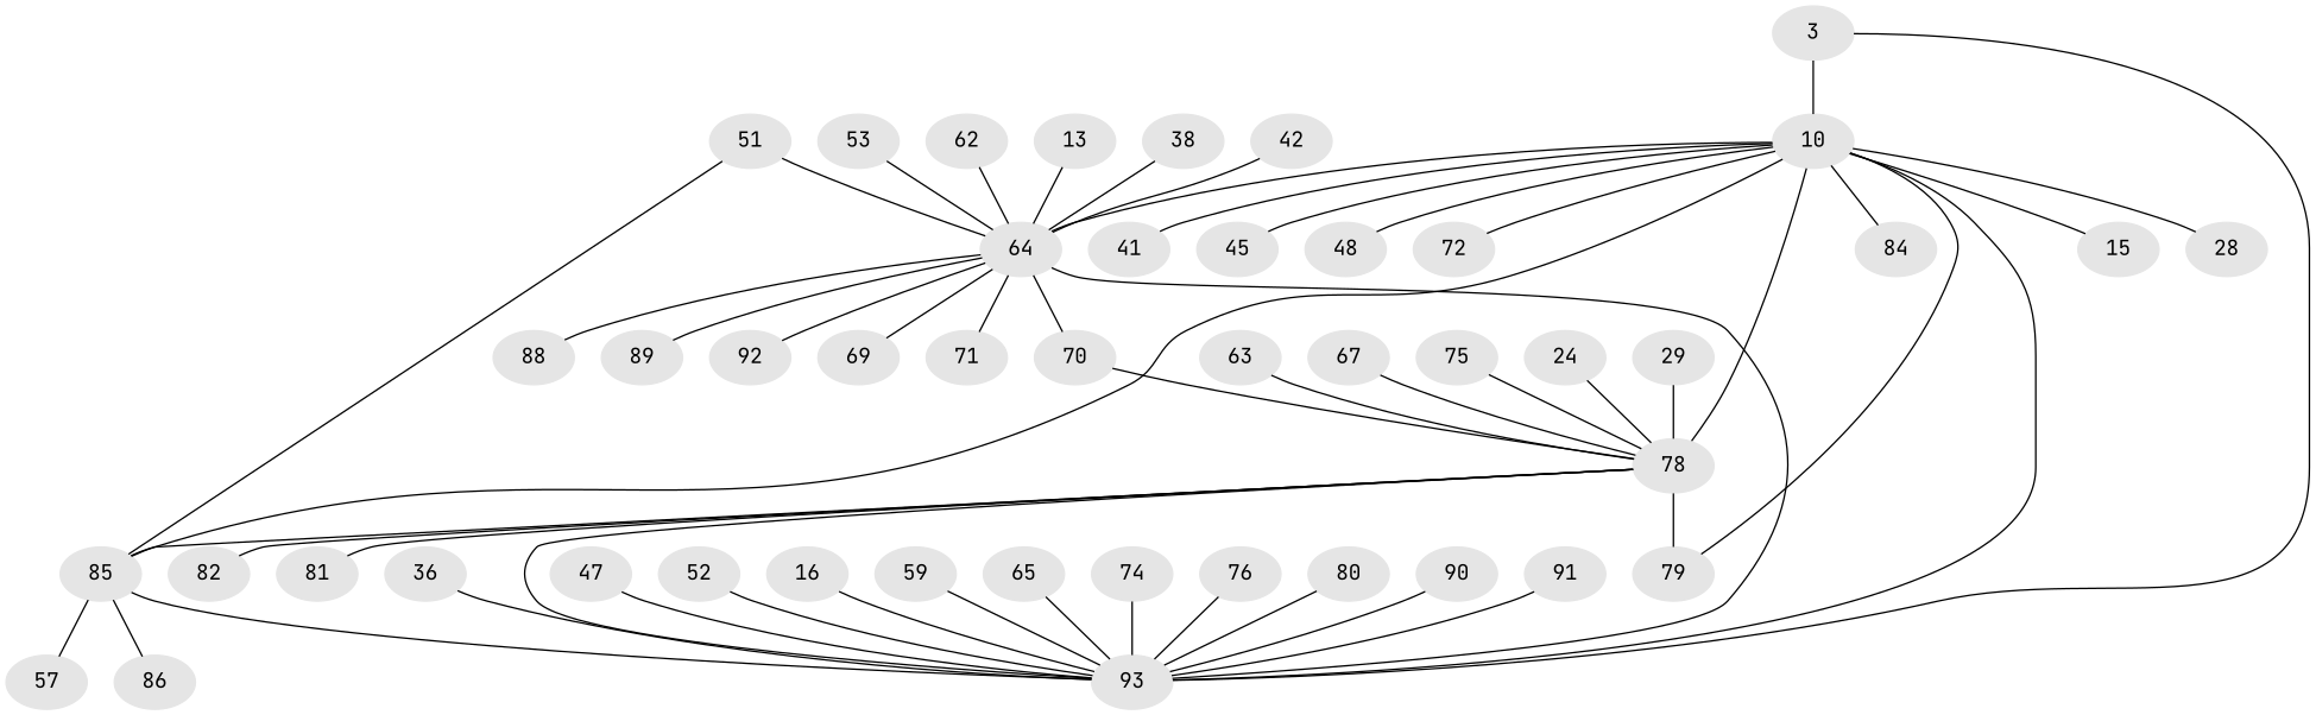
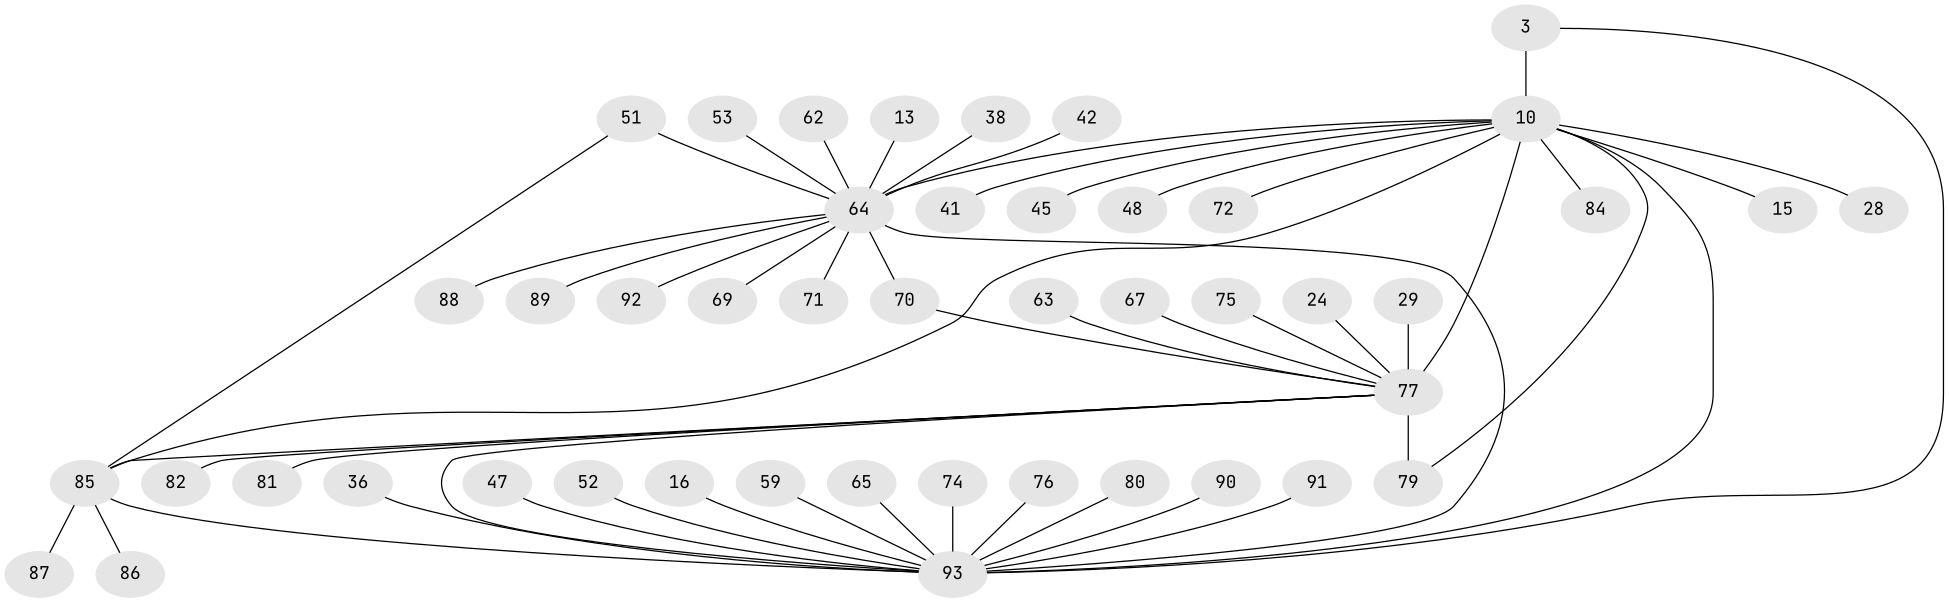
  graph {
    fontname="JetBrains Mono"
    node [color=gray90 fontname="JetBrains Mono" style=filled]
    edge [fontname="JetBrains Mono"]
    10 [super="+2"]
    93 [super="+55+26+35+27+31"]
    15
    28
    41
    45
    48
    64 [super="+39+11"]
    72
-   78 [super="+46+22+21+58+73+66"]
+   78 [super="+46+22+21+58+73+66" label=77]
    79 [super="+32"]
    84 [super="+25+8"]
    85 [super="+68+83+54"]
    3
    69
    70
    71 [super="+33"]
    88
    89
    92
    82
    81
    86
-   87 [super="+77" label=57]
+   87 [super="+77"]
    13
    24
    29
    36
    38
    42
    47
    51 [super="+34"]
    52
    53
    n35 [label=16]
    59
    62
    63
    65 [super="+43"]
    67
    74 [super="+23+19"]
    75
    76 [super="+50"]
    80
    90
    91
    10 -- 93
    10 -- 15
    10 -- 28
    10 -- 41
    10 -- 45
    10 -- 48
    10 -- 64 [weight=3]
    10 -- 72
    10 -- 78 [weight=10]
    10 -- 79 [weight=2]
    10 -- 84 [weight=2]
    10 -- 85 [weight=2]
    64 -- 93 [weight=5]
    64 -- 69
    64 -- 70
    64 -- 71
    64 -- 88
    64 -- 89
    64 -- 92
    78 -- 93 [weight=2]
    78 -- 79
    78 -- 85
    78 -- 82
    78 -- 81
    85 -- 93 [weight=3]
    85 -- 86
    85 -- 87
    3 -- 10 [weight=2]
    3 -- 93
    70 -- 78
    13 -- 64
    24 -- 78
    29 -- 78
    36 -- 93
    38 -- 64
    42 -- 64
    47 -- 93
    51 -- 64 [weight=3]
    51 -- 85 [weight=2]
    52 -- 93
    53 -- 64
    n35 -- 93
    59 -- 93
    62 -- 64
    63 -- 78
    65 -- 93
    67 -- 78
    74 -- 93 [weight=2]
    75 -- 78
    76 -- 93
    80 -- 93
    90 -- 93
    91 -- 93
  }
